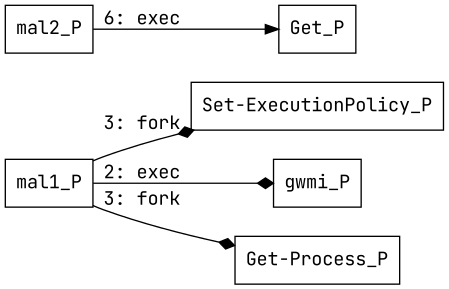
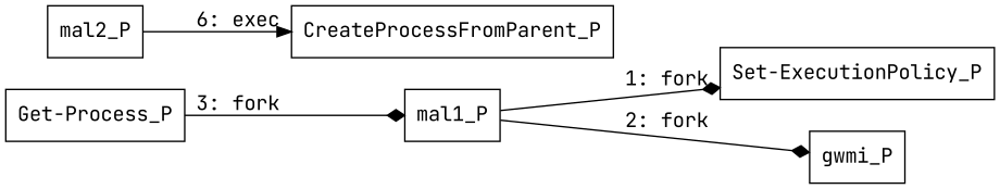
  digraph {
    engine=neato
    fixedsize=false
    fontname="JetBrains Mono"
    fontsize=10
    nodesep=0.3
    rankdir=LR
    ranksep=0
    splines=true
    node [fontname="JetBrains Mono" node_type=Process shape=box]
    edge [arrowhead=diamond fontname="JetBrains Mono"]
    mal1_P
    "Set-ExecutionPolicy_P"
    gwmi_P
    "Get-Process_P"
    mal2_P
-   CreateProcessFromParent_P [label=Get_P]
-   mal1_P -> "Set-ExecutionPolicy_P" [label="3: fork"]
-   mal1_P -> gwmi_P [label="2: exec"]
-   mal1_P -> "Get-Process_P" [label="3: fork"]
+   CreateProcessFromParent_P
+   mal1_P -> "Set-ExecutionPolicy_P" [label="1: fork"]
+   mal1_P -> gwmi_P [label="2: fork"]
+   "Get-Process_P" -> mal1_P [label="3: fork"]
    mal2_P -> CreateProcessFromParent_P [arrowhead=normal label="6: exec"]
  }
